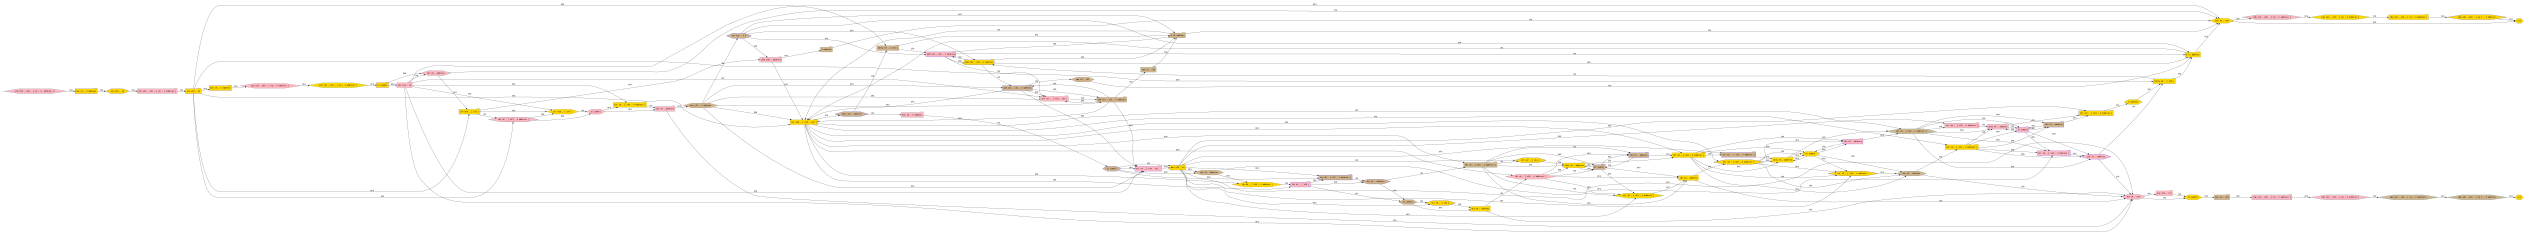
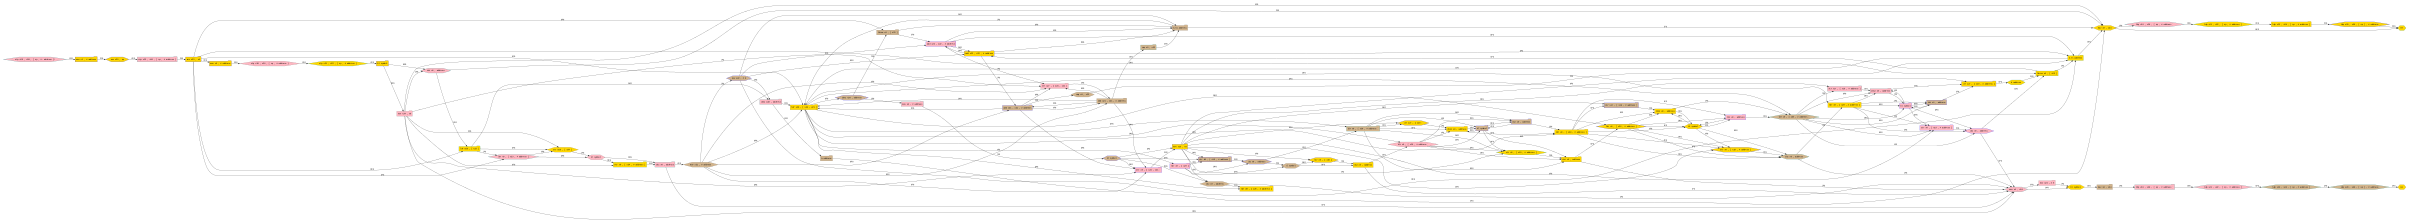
  digraph {
    fontname="Liberation Mono"
    rankdir=LR
    node [color=blue fillcolor=gold fontname="Liberation Mono" shape=folder style=filled]
    edge [fontname="Liberation Mono"]
    n1 [color=teal fillcolor=lightpink label="stp x29 , x30 , [ sp , #- address ]!" shape=hexagon]
    n2 [label="mov x1 , # address"]
    n3 [label="mov x29 , sp" shape=hexagon]
    n4 [color=teal fillcolor=lightpink label="stp x23 , x24 , [ sp , # address ]"]
    n5 [label="mov x23 , x0"]
    n6 [label="mov x0 , # address"]
    n7 [color=teal label="ldr w19 , [ x23 ]"]
    n8 [color=teal fillcolor=lightpink label="ldr x0 , [ x23 , # address ]" shape=hexagon]
    n9 [color=gray40 label="ldr x20 , [ x23 , x21 ]"]
    n10 [color=gray40 fillcolor=tan label="ldrsw x0 , [ x23 ]"]
    n11 [color=teal label="ldrsw x0 , [ x23 ]"]
    n12 [color=gray40 fillcolor=lightpink label="stp x19 , x20 , [ sp , # address ]" shape=hexagon]
    n13 [color=gray40 label="str w19 , [ x24 ]" shape=hexagon]
    n14 [color=teal fillcolor=lightpink label="cbnz w19 , address"]
    n15 [color=gray40 fillcolor=lightpink label="bl symbol" shape=hexagon]
    n16 [fillcolor=tan label="cbnz x20 , address" shape=hexagon]
-   n17 [color=gray40 label="ldr d0 , [ x20 , # address ]" shape=hexagon]
+   n17 [color=gray40 label="ldr d0 , [ x20 , # address ]"]
    n18 [fillcolor=lightpink label="ldr x0 , [ x20 ]"]
    n19 [color=teal fillcolor=tan label="ldr x0 , [ x20 , # address ]"]
    n20 [color=gray40 label="ldr x0 , [ x20 , # address ]"]
    n21 [color=gray40 fillcolor=lightpink label="ldr x0 , [ x20 , # address ]" shape=hexagon]
    n22 [label="ldr x0 , [ x20 , # address ]" shape=hexagon]
    n23 [color=teal fillcolor=tan label="ldr x0 , [ x20 , # address ]" shape=hexagon]
    n24 [color=gray40 label="ldr x0 , [ x20 , # address ]"]
    n25 [fillcolor=lightpink label="add x22 , x22 , # address"]
    n26 [color=gray40 fillcolor=tan label="b.hi address"]
    n27 [label="add x22 , x22 , # address"]
    n28 [color=teal label="b.ls address"]
    n29 [color=teal label="stp x21 , x22 , [ sp , # address ]" shape=hexagon]
    n30 [label="bl symbol"]
    n31 [color=gray40 fillcolor=lightpink label="mov x24 , x0"]
    n32 [color=teal fillcolor=lightpink label="cbz x0 , address" shape=hexagon]
    n33 [color=gray40 label="mov x0 , x24" shape=hexagon]
    n34 [color=teal label="str x0 , [ x24 , # address ]"]
    n35 [color=teal fillcolor=lightpink label="mov x0 , x24" shape=hexagon]
    n36 [fillcolor=lightpink label="str x0 , [ x24 , x21 ]"]
    n37 [color=gray40 fillcolor=lightpink label="str xzr , [ x24 , x21 ]"]
    n38 [color=teal fillcolor=lightpink label="ldp x19 , x20 , [ sp , # address ]" shape=hexagon]
    n39 [color=teal label=ret shape=hexagon]
    n40 [color=teal fillcolor=lightpink label="cbz x0 , address"]
    n41 [color=gray40 fillcolor=lightpink label="mov x24 , # 0"]
    n42 [color=gray40 label="bl symbol" shape=hexagon]
    n43 [label="mov x19 , x0"]
    n44 [color=gray40 fillcolor=tan label="add x21 , x21 , # address"]
    n45 [color=teal label="ldp x21 , x22 , [ sp , # address ]" shape=hexagon]
    n46 [color=gray40 fillcolor=tan label="b address"]
    n47 [color=gray40 label="ldp x23 , x24 , [ sp , # address ]"]
    n48 [label="ldp x29 , x30 , [ sp ] , # address" shape=hexagon]
    n49 [color=gray40 fillcolor=tan label="mov x21 , # address" shape=hexagon]
    n50 [fillcolor=tan label="mov x22 , # 0" shape=hexagon]
    n51 [fillcolor=tan label="add x21 , x21 , # address"]
    n52 [color=gray40 fillcolor=tan label="mov x0 , x24"]
    n53 [color=teal fillcolor=tan label="cmp x0 , x22"]
    n54 [color=gray40 fillcolor=tan label="cmp x0 , x22" shape=hexagon]
    n55 [color=teal fillcolor=lightpink label="ldp x19 , x20 , [ sp , # address ]"]
    n56 [color=teal fillcolor=lightpink label="ldp x21 , x22 , [ sp , # address ]" shape=hexagon]
    n57 [color=teal fillcolor=tan label="ldp x23 , x24 , [ sp , # address ]" shape=hexagon]
    n58 [color=teal fillcolor=tan label="ldp x29 , x30 , [ sp ] , # address" shape=hexagon]
    n59 [color=gray40 label=ret shape=hexagon]
    n60 [color=teal fillcolor=lightpink label="mov x0 , # address"]
    n61 [fillcolor=tan label="str d0 , [ x19 , # address ]"]
    n62 [fillcolor=tan label="cbz x0 , address" shape=hexagon]
    n63 [color=gray40 fillcolor=tan label="bl symbol" shape=hexagon]
    n64 [label="str xzr , [ x19 ]" shape=hexagon]
    n65 [color=teal label="str x0 , [ x19 , # address ]" shape=hexagon]
    n66 [color=gray40 label="cbnz x0 , address"]
    n67 [fillcolor=tan label="bl symbol"]
    n68 [color=gray40 label="cbz x0 , address"]
    n69 [fillcolor=tan label="cbz x0 , address"]
    n70 [fillcolor=tan label="str xzr , [ x19 , # address ]"]
    n71 [label="str x0 , [ x19 , # address ]" shape=hexagon]
    n72 [color=gray40 label="cbnz x0 , address"]
    n73 [color=gray40 label="bl symbol" shape=hexagon]
    n74 [fillcolor=lightpink label="cbz x0 , address"]
    n75 [color=teal fillcolor=tan label="cbz x0 , address" shape=hexagon]
    n76 [color=teal fillcolor=lightpink label="str xzr , [ x19 , # address ]"]
    n77 [fillcolor=lightpink label="str x0 , [ x19 , # address ]"]
    n78 [color=teal fillcolor=lightpink label="cbnz x0 , address"]
    n79 [fillcolor=lightpink label="bl symbol"]
    n80 [fillcolor=tan label="cbz x0 , address"]
    n81 [fillcolor=lightpink label="cbz x0 , address" shape=hexagon]
    n82 [fillcolor=tan label="bl symbol" shape=hexagon]
    n83 [color=gray40 fillcolor=tan label="cbz x0 , address" shape=hexagon]
    n84 [label="str x0 , [ x19 ]" shape=hexagon]
    n85 [label="str xzr , [ x19 , # address ]"]
    n86 [color=gray40 label="cbz x0 , address"]
    n87 [color=teal label="b address" shape=hexagon]
    n1 -> n2 [label=CFG]
    n2 -> n3 [label=CFG]
    n3 -> n4 [label=CFG]
    n4 -> n5 [label=CFG]
    n5 -> n6 [label=CFG]
    n5 -> n7 [label=DFG]
    n5 -> n8 [label=DFG]
    n5 -> n9 [label=DFG]
    n5 -> n10 [label=DFG]
    n5 -> n11 [label=DFG]
    n6 -> n12 [label=CFG]
    n7 -> n8 [label=CFG]
    n7 -> n13 [label=DFG]
    n7 -> n14 [label=DFG]
    n8 -> n13 [label=CFG]
    n8 -> n15 [label=DFG]
    n9 -> n16 [label=DFG]
    n9 -> n17 [label=DFG]
    n9 -> n18 [label=DFG]
    n9 -> n19 [label=DFG]
    n9 -> n20 [label=DFG]
    n9 -> n21 [label=DFG]
    n9 -> n22 [label=DFG]
    n9 -> n23 [label=DFG]
    n9 -> n24 [label=DFG]
    n10 -> n25 [label=CFG]
    n10 -> n26 [label=DFG]
    n11 -> n27 [label=CFG]
    n11 -> n28 [label=DFG]
    n12 -> n29 [label=CFG]
    n13 -> n15 [label=CFG]
    n14 -> n9 [label=CFG]
    n14 -> n46 [label=CFG]
    n15 -> n34 [label=DFG]
    n15 -> n40 [label=DFG]
    n16 -> n10 [label=CFG]
    n16 -> n60 [label=CFG]
-   n17 -> n18 [label=CFG]
    n18 -> n61 [label=CFG]
    n18 -> n62 [label=DFG]
    n18 -> n63 [label=DFG]
    n19 -> n64 [label=CFG]
    n19 -> n65 [label=DFG]
    n19 -> n66 [label=DFG]
    n19 -> n67 [label=DFG]
    n19 -> n68 [label=DFG]
    n19 -> n69 [label=DFG]
    n20 -> n70 [label=CFG]
    n20 -> n71 [label=DFG]
    n20 -> n72 [label=DFG]
    n20 -> n73 [label=DFG]
    n20 -> n74 [label=DFG]
    n20 -> n75 [label=DFG]
    n21 -> n65 [label=DFG]
    n21 -> n66 [label=DFG]
    n21 -> n67 [label=DFG]
    n21 -> n68 [label=DFG]
    n21 -> n69 [label=DFG]
    n22 -> n71 [label=DFG]
    n22 -> n72 [label=DFG]
    n22 -> n73 [label=DFG]
    n22 -> n74 [label=DFG]
    n22 -> n75 [label=DFG]
    n23 -> n76 [label=CFG]
    n23 -> n77 [label=DFG]
    n23 -> n78 [label=DFG]
    n23 -> n79 [label=DFG]
    n23 -> n80 [label=DFG]
    n23 -> n81 [label=DFG]
    n24 -> n77 [label=DFG]
    n24 -> n78 [label=DFG]
    n24 -> n79 [label=DFG]
    n24 -> n80 [label=DFG]
    n24 -> n81 [label=DFG]
    n25 -> n26 [label=DFG]
    n25 -> n27 [label=DFG]
    n25 -> n28 [label=DFG]
    n25 -> n37 [label=CFG]
    n26 -> n9 [label=CFG]
    n26 -> n33 [label=CFG]
    n27 -> n25 [label=DFG]
    n27 -> n26 [label=DFG]
    n27 -> n28 [label=DFG]
    n27 -> n51 [label=CFG]
    n28 -> n9 [label=CFG]
    n28 -> n33 [label=CFG]
    n29 -> n30 [label=CFG]
    n30 -> n31 [label=DFG]
    n30 -> n32 [label=DFG]
    n31 -> n13 [label=DFG]
    n31 -> n32 [label=CFG]
    n31 -> n33 [label=DFG]
    n31 -> n34 [label=DFG]
    n31 -> n35 [label=DFG]
    n31 -> n36 [label=DFG]
    n31 -> n37 [label=CFG]
    n32 -> n7 [label=CFG]
    n32 -> n33 [label=CFG]
    n33 -> n38 [label=CFG]
    n33 -> n39 [label=DFG]
    n34 -> n40 [label=CFG]
    n35 -> n41 [label=CFG]
    n35 -> n42 [label=DFG]
    n36 -> n43 [label=CFG]
    n37 -> n44 [label=CFG]
    n38 -> n45 [label=CFG]
    n40 -> n35 [label=CFG]
    n40 -> n49 [label=CFG]
    n41 -> n42 [label=CFG]
    n42 -> n52 [label=CFG]
    n43 -> n61 [label=DFG]
    n43 -> n64 [label=DFG]
    n43 -> n65 [label=DFG]
    n43 -> n70 [label=DFG]
    n43 -> n71 [label=DFG]
    n43 -> n76 [label=DFG]
    n43 -> n77 [label=DFG]
    n43 -> n83 [label=CFG]
    n43 -> n84 [label=DFG]
    n43 -> n85 [label=DFG]
    n44 -> n9 [label=DFG]
    n44 -> n36 [label=DFG]
    n44 -> n37 [label=DFG]
    n44 -> n51 [label=DFG]
    n44 -> n53 [label=CFG]
    n45 -> n47 [label=CFG]
    n46 -> n33 [label=CFG]
    n47 -> n48 [label=CFG]
    n48 -> n39 [label=CFG]
    n49 -> n9 [label=DFG]
    n49 -> n36 [label=DFG]
    n49 -> n37 [label=DFG]
    n49 -> n44 [label=DFG]
    n49 -> n50 [label=CFG]
    n49 -> n51 [label=DFG]
    n50 -> n14 [label=CFG]
    n50 -> n25 [label=DFG]
    n50 -> n26 [label=DFG]
    n50 -> n27 [label=DFG]
    n50 -> n28 [label=DFG]
    n51 -> n9 [label=DFG]
    n51 -> n36 [label=DFG]
    n51 -> n37 [label=DFG]
    n51 -> n44 [label=DFG]
    n51 -> n54 [label=CFG]
    n52 -> n55 [label=CFG]
    n53 -> n26 [label=CFG]
    n54 -> n28 [label=CFG]
    n55 -> n56 [label=CFG]
    n56 -> n57 [label=CFG]
    n57 -> n58 [label=CFG]
    n58 -> n59 [label=CFG]
    n60 -> n82 [label=CFG]
    n61 -> n62 [label=CFG]
    n62 -> n19 [label=CFG]
    n62 -> n63 [label=CFG]
    n63 -> n84 [label=DFG]
    n63 -> n86 [label=DFG]
    n64 -> n66 [label=CFG]
    n65 -> n68 [label=CFG]
    n66 -> n20 [label=CFG]
    n66 -> n67 [label=CFG]
    n67 -> n65 [label=DFG]
    n67 -> n66 [label=DFG]
    n67 -> n68 [label=DFG]
    n67 -> n69 [label=DFG]
    n68 -> n22 [label=CFG]
    n68 -> n35 [label=CFG]
    n69 -> n20 [label=CFG]
    n69 -> n67 [label=CFG]
    n70 -> n72 [label=CFG]
    n71 -> n75 [label=CFG]
    n72 -> n23 [label=CFG]
    n72 -> n73 [label=CFG]
    n73 -> n71 [label=DFG]
    n73 -> n72 [label=DFG]
    n73 -> n74 [label=DFG]
    n73 -> n75 [label=DFG]
    n74 -> n23 [label=CFG]
    n74 -> n73 [label=CFG]
    n75 -> n24 [label=CFG]
    n75 -> n35 [label=CFG]
    n76 -> n78 [label=CFG]
    n77 -> n81 [label=CFG]
    n78 -> n79 [label=CFG]
    n78 -> n85 [label=CFG]
    n79 -> n77 [label=DFG]
    n79 -> n78 [label=DFG]
    n79 -> n80 [label=DFG]
    n79 -> n81 [label=DFG]
    n80 -> n79 [label=CFG]
    n80 -> n85 [label=CFG]
    n81 -> n11 [label=CFG]
    n81 -> n35 [label=CFG]
    n82 -> n36 [label=DFG]
    n82 -> n43 [label=DFG]
    n82 -> n61 [label=DFG]
    n82 -> n83 [label=DFG]
    n83 -> n17 [label=CFG]
    n83 -> n35 [label=CFG]
    n84 -> n86 [label=CFG]
    n85 -> n87 [label=CFG]
    n86 -> n21 [label=CFG]
    n86 -> n35 [label=CFG]
    n87 -> n11 [label=CFG]
  }
